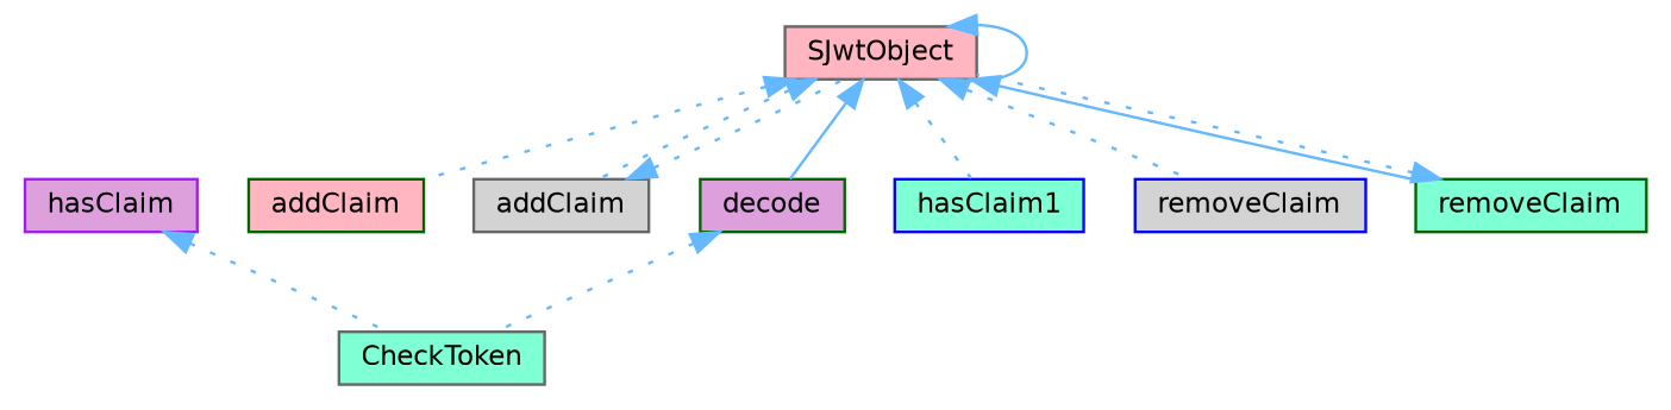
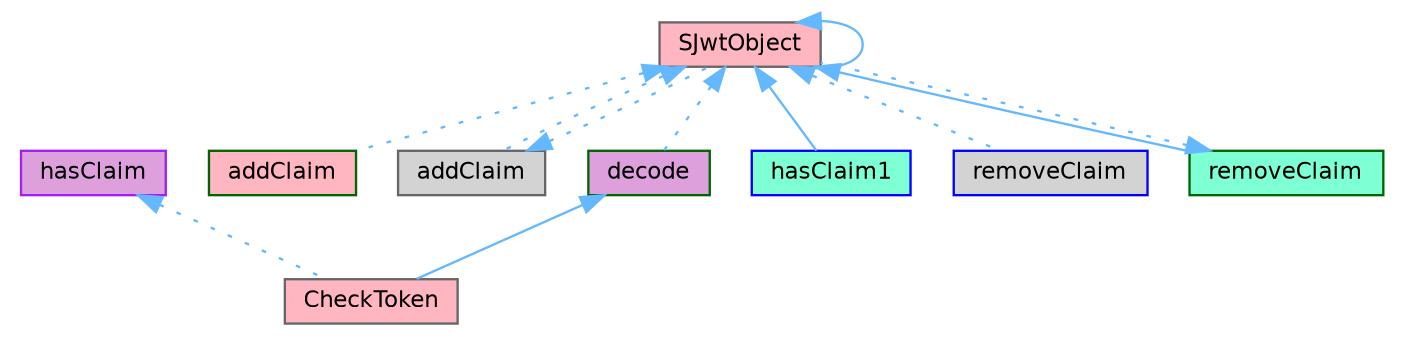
  digraph {
    rankdir=TB
    node [color=gray40 fillcolor=lightpink fontname=Helvetica fontsize=10 shape=box style=filled]
    edge [color=steelblue1 dir=back fontname=Helvetica fontsize=10 labelfontname=Helvetica labelfontsize=10 style=dotted]
    n1 [color=purple fillcolor=plum fontcolor=black height=0.2 label=hasClaim width=0.4]
-   n2 [fillcolor=aquamarine height=0.2 label=CheckToken width=0.4]
+   n2 [height=0.2 label=CheckToken width=0.4]
    n3 [height=0.2 label=SJwtObject width=0.4]
    n4 [color=darkgreen height=0.2 label=addClaim width=0.4]
    n5 [fillcolor=lightgrey height=0.2 label=addClaim width=0.4]
    n6 [color=darkgreen fillcolor=plum height=0.2 label=decode width=0.4]
    n7 [color=blue fillcolor=aquamarine height=0.2 label=hasClaim1 width=0.4]
    n8 [color=blue fillcolor=lightgrey height=0.2 label=removeClaim width=0.4]
    n9 [color=darkgreen fillcolor=aquamarine height=0.2 label=removeClaim width=0.4]
    n1 -> n2
    n3 -> n3 [style=solid]
    n3 -> n4
    n3 -> n5
-   n3 -> n6 [style=solid]
-   n3 -> n7
+   n3 -> n6
+   n3 -> n7 [style=solid]
    n3 -> n8
    n3 -> n9 [style=solid]
    n5 -> n3
-   n6 -> n2
+   n6 -> n2 [style=solid]
    n9 -> n3
  }
